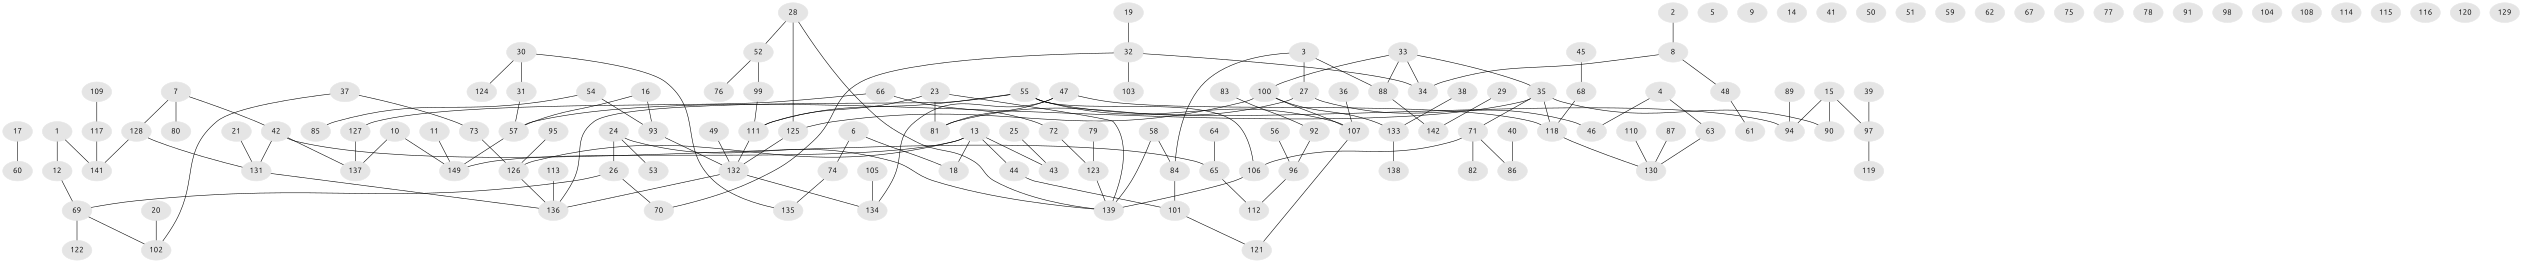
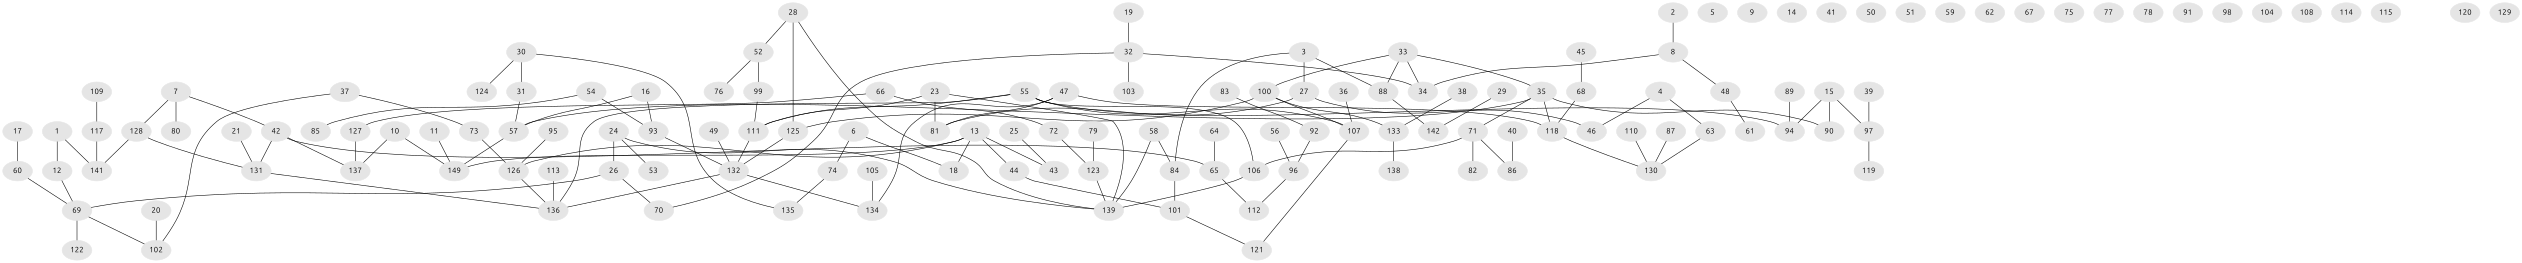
  graph {
    fontname=Ubuntu
    node [color=gray90 fontname=Ubuntu style=filled]
    edge [fontname=Ubuntu]
    1
    12
    141
    69
    2
    8
    34
    48
    3
    27
    84
    88
    46
    81
    101
    142
    4
    63
    130
    5
    6
    18
    74
    135
    7
    42
    80
    128
    137
    131
    65
    61
    9
    10
    n35 [label=149]
    11
    102
    122
    13
    43
    44
    126
    136
    14
    15
    90
    94
    97
    119
    106
    139
    16
    57
    93
    132
    17
    60
    19
    32
    70
    103
    20
    21
    23
    111
    24
    53
    26
    25
    28
    52
    125
    76
    99
    29
    30
    31
    124
    33
    35
    100
    71
    118
    107
    133
    86
    82
    36
    121
    37
    73
    92
    96
    38
    138
    39
    40
    41
    112
    45
    68
    47
    134
    49
    50
    51
    54
    85
    55
    56
    58
    59
    62
    64
    66
    72
    127
    123
    67
    75
    77
    78
    79
    83
    87
    89
    91
    95
    98
    104
    105
    108
    109
    117
    110
    113
    114
    115
-   116
    120
    129
    1 -- 12
    1 -- 141
    12 -- 69
    69 -- 102
    69 -- 122
    2 -- 8
    8 -- 34
    8 -- 48
    48 -- 61
    3 -- 27
    3 -- 84
    3 -- 88
    27 -- 46
    27 -- 81
    84 -- 101
    88 -- 142
    101 -- 121
    4 -- 46
    4 -- 63
    63 -- 130
    6 -- 18
    6 -- 74
    74 -- 135
    7 -- 42
    7 -- 80
    7 -- 128
    42 -- 137
    42 -- 131
    42 -- 65
    128 -- 141
    128 -- 131
    131 -- 136
    65 -- 112
    10 -- 137
    10 -- n35
    11 -- n35
    13 -- 18
    13 -- n35
    13 -- 43
    13 -- 44
    13 -- 126
    44 -- 101
    126 -- 136
    15 -- 90
    15 -- 94
    15 -- 97
    97 -- 119
    106 -- 139
    16 -- 57
    16 -- 93
    57 -- n35
    93 -- 132
    132 -- 136
    132 -- 134
    17 -- 60
+   60 -- 69
    19 -- 32
    32 -- 34
    32 -- 70
    32 -- 103
    20 -- 102
    21 -- 131
    23 -- 81
    23 -- 139
    23 -- 111
    111 -- 132
    24 -- 139
    24 -- 53
    24 -- 26
    26 -- 69
    26 -- 70
    25 -- 43
    28 -- 139
    28 -- 52
    28 -- 125
    52 -- 76
    52 -- 99
    125 -- 132
    99 -- 111
    29 -- 142
    30 -- 135
    30 -- 31
    30 -- 124
    31 -- 57
    33 -- 34
    33 -- 88
    33 -- 35
    33 -- 100
    35 -- 90
    35 -- 57
    35 -- 71
    35 -- 118
    100 -- 125
    100 -- 107
    100 -- 133
    71 -- 106
    71 -- 86
    71 -- 82
    118 -- 130
    107 -- 121
    133 -- 138
    36 -- 107
    37 -- 102
    37 -- 73
    73 -- 126
    92 -- 96
    96 -- 112
    38 -- 133
    39 -- 97
    40 -- 86
    45 -- 68
    68 -- 118
    47 -- 81
    47 -- 118
    47 -- 134
    49 -- 132
    54 -- 93
    54 -- 85
    55 -- 136
    55 -- 94
    55 -- 106
    55 -- 111
    55 -- 107
    56 -- 96
    58 -- 84
    58 -- 139
    64 -- 65
    66 -- 72
    66 -- 127
    72 -- 123
    127 -- 137
    123 -- 139
    79 -- 123
    83 -- 92
    87 -- 130
    89 -- 94
    95 -- 126
    105 -- 134
    109 -- 117
    117 -- 141
    110 -- 130
    113 -- 136
  }
